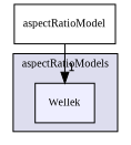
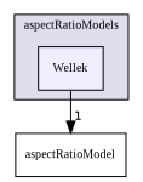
  digraph {
    compound=true
    fontname="Liberation Serif"
    node [fontname="Liberation Serif" fontsize=10 shape=box]
    n1 [fillcolor="#eeeeff" label=Wellek pencolor=black style=filled]
    n2 [label=aspectRatioModel]
    subgraph cluster_1 {
      bgcolor="#ddddee"
      fontsize=10
      label=aspectRatioModels
      pencolor=black
      n1
    }
-   n2 -> n1 [headlabel=1 labeldistance=1.5 labelfontname=Helvetica labelfontsize=10 fontname="Liberation Serif"]
+   n1 -> n2 [headlabel=1 labeldistance=1.5 labelfontname=Helvetica labelfontsize=10 fontname="Liberation Serif"]
  }
